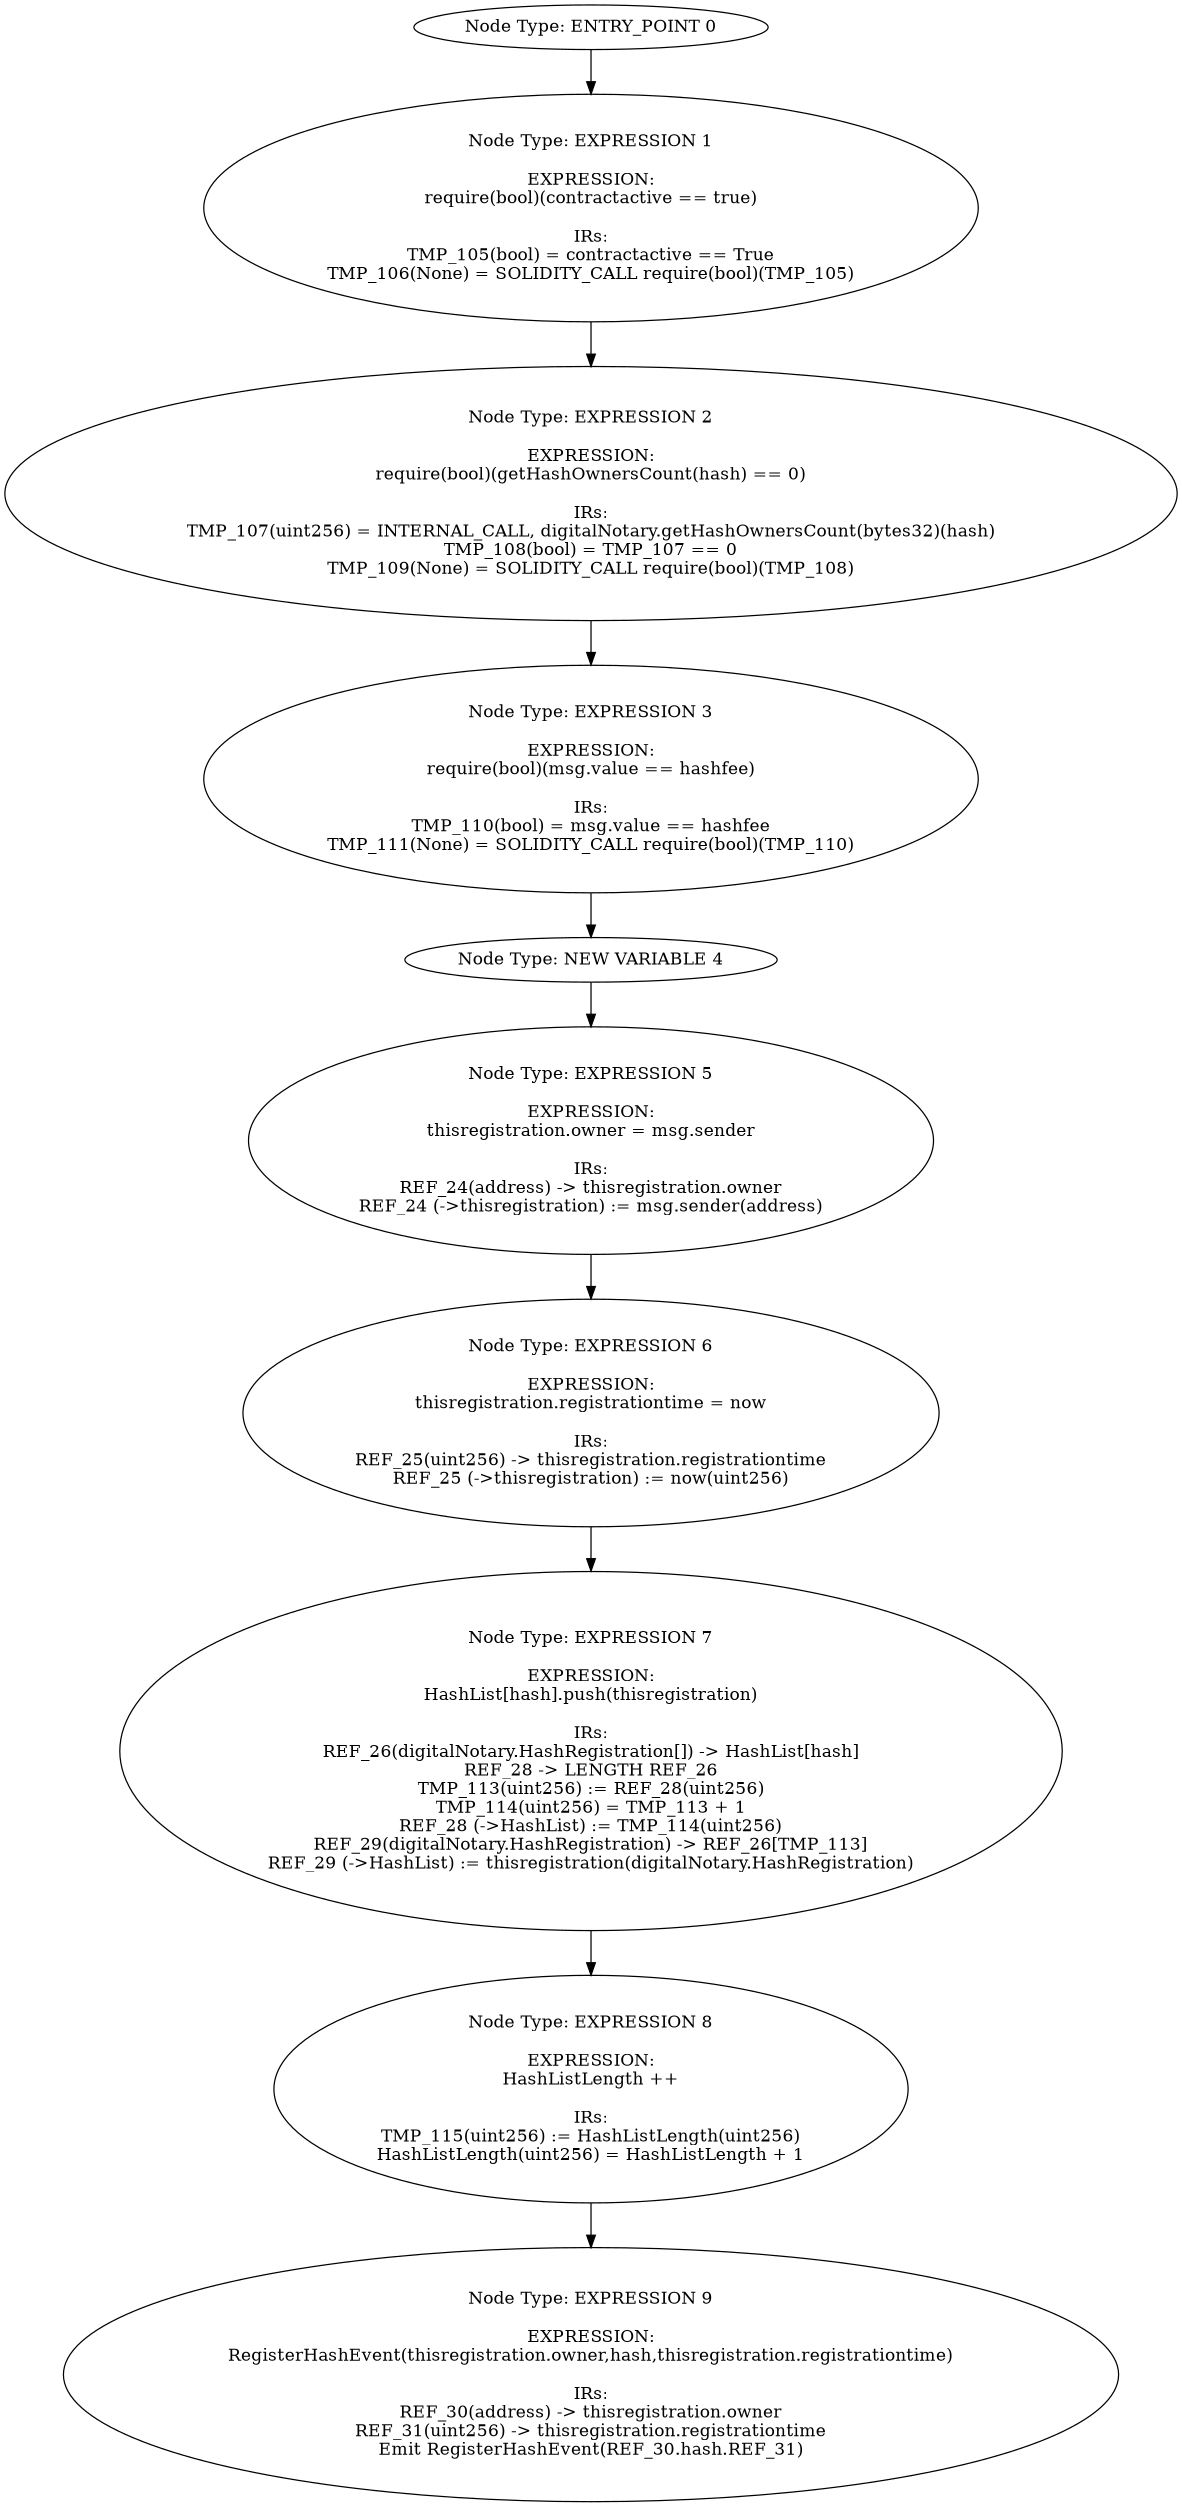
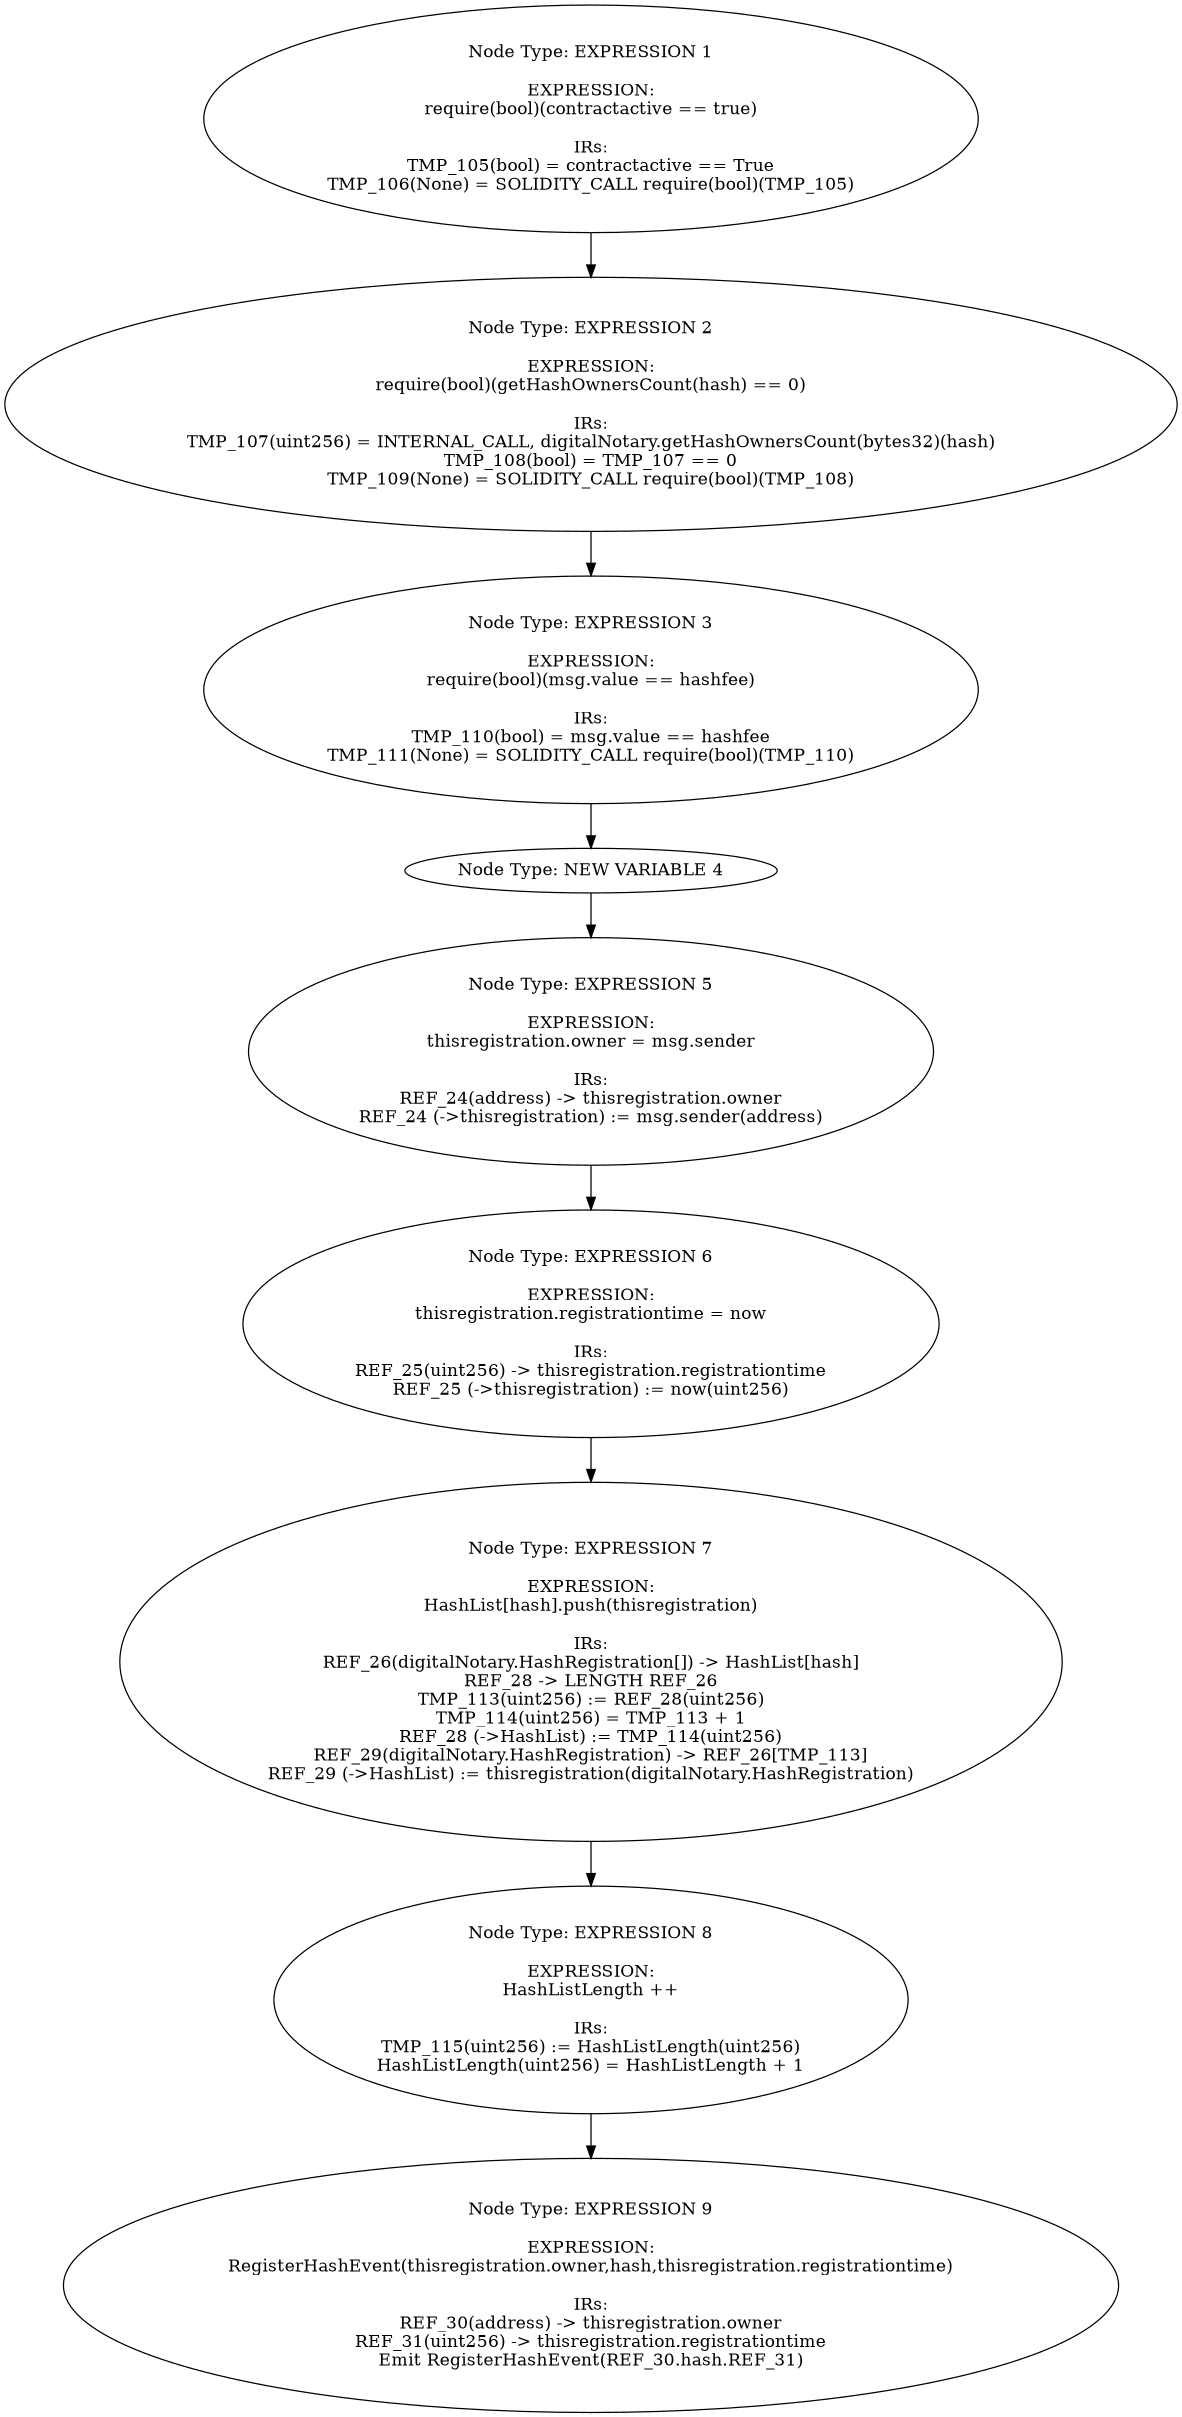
  digraph {
-   n1 [label="Node Type: ENTRY_POINT 0\n"]
    n2 [label="Node Type: EXPRESSION 1\n\nEXPRESSION:\nrequire(bool)(contractactive == true)\n\nIRs:\nTMP_105(bool) = contractactive == True\nTMP_106(None) = SOLIDITY_CALL require(bool)(TMP_105)"]
    n3 [label="Node Type: EXPRESSION 2\n\nEXPRESSION:\nrequire(bool)(getHashOwnersCount(hash) == 0)\n\nIRs:\nTMP_107(uint256) = INTERNAL_CALL, digitalNotary.getHashOwnersCount(bytes32)(hash)\nTMP_108(bool) = TMP_107 == 0\nTMP_109(None) = SOLIDITY_CALL require(bool)(TMP_108)"]
    n4 [label="Node Type: EXPRESSION 3\n\nEXPRESSION:\nrequire(bool)(msg.value == hashfee)\n\nIRs:\nTMP_110(bool) = msg.value == hashfee\nTMP_111(None) = SOLIDITY_CALL require(bool)(TMP_110)"]
    n5 [label="Node Type: NEW VARIABLE 4\n"]
    n6 [label="Node Type: EXPRESSION 5\n\nEXPRESSION:\nthisregistration.owner = msg.sender\n\nIRs:\nREF_24(address) -> thisregistration.owner\nREF_24 (->thisregistration) := msg.sender(address)"]
    n7 [label="Node Type: EXPRESSION 6\n\nEXPRESSION:\nthisregistration.registrationtime = now\n\nIRs:\nREF_25(uint256) -> thisregistration.registrationtime\nREF_25 (->thisregistration) := now(uint256)"]
    n8 [label="Node Type: EXPRESSION 7\n\nEXPRESSION:\nHashList[hash].push(thisregistration)\n\nIRs:\nREF_26(digitalNotary.HashRegistration[]) -> HashList[hash]\nREF_28 -> LENGTH REF_26\nTMP_113(uint256) := REF_28(uint256)\nTMP_114(uint256) = TMP_113 + 1\nREF_28 (->HashList) := TMP_114(uint256)\nREF_29(digitalNotary.HashRegistration) -> REF_26[TMP_113]\nREF_29 (->HashList) := thisregistration(digitalNotary.HashRegistration)"]
    n9 [label="Node Type: EXPRESSION 8\n\nEXPRESSION:\nHashListLength ++\n\nIRs:\nTMP_115(uint256) := HashListLength(uint256)\nHashListLength(uint256) = HashListLength + 1"]
    n10 [label="Node Type: EXPRESSION 9\n\nEXPRESSION:\nRegisterHashEvent(thisregistration.owner,hash,thisregistration.registrationtime)\n\nIRs:\nREF_30(address) -> thisregistration.owner\nREF_31(uint256) -> thisregistration.registrationtime\nEmit RegisterHashEvent(REF_30.hash.REF_31)"]
-   n1 -> n2
    n2 -> n3
    n3 -> n4
    n4 -> n5
    n5 -> n6
    n6 -> n7
    n7 -> n8
    n8 -> n9
    n9 -> n10
  }
